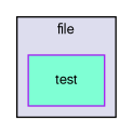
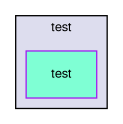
  digraph {
    compound=true
    n1 [fillcolor=aquamarine fontname=FreeSans fontsize=10 label=test pencolor=black shape=box style=filled color=purple]
    subgraph cluster_1 {
      bgcolor="#ddddee"
      fontname=FreeSans
      fontsize=10
-     label=file
+     label=test
      pencolor=black
      n1
    }
  }
